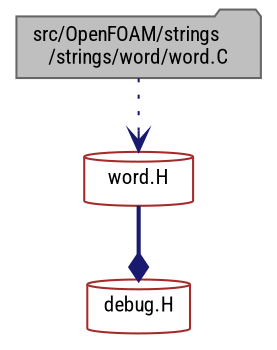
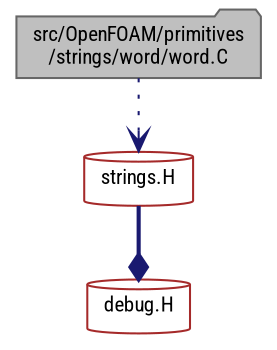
  digraph {
    fontname="Roboto Condensed"
    node [color=brown fontname="Roboto Condensed" fontsize=10 shape=cylinder]
    edge [color=midnightblue fontname="Roboto Condensed" fontsize=10 labelfontname=Helvetica labelfontsize=10]
-   n1 [color=gray40 fillcolor=grey75 fontcolor=black height=0.2 label="src/OpenFOAM/strings\l/strings/word/word.C" shape=folder style=filled width=0.4]
-   n2 [height=0.2 label="word.H" width=0.4]
+   n1 [color=gray40 fillcolor=grey75 fontcolor=black height=0.2 label="src/OpenFOAM/primitives\l/strings/word/word.C" shape=folder style=filled width=0.4]
+   n2 [height=0.2 label="strings.H" width=0.4]
    n3 [height=0.2 label="debug.H" width=0.4]
    n1 -> n2 [arrowhead=vee style=dotted]
    n2 -> n3 [arrowhead=diamond style=bold]
  }
